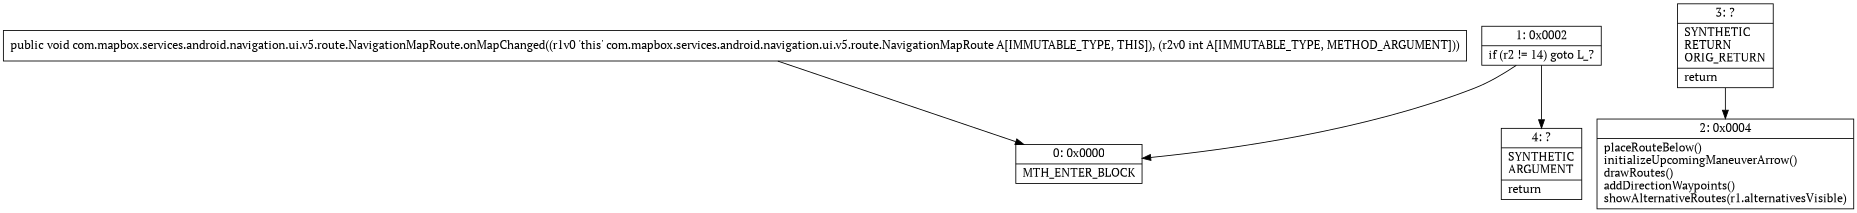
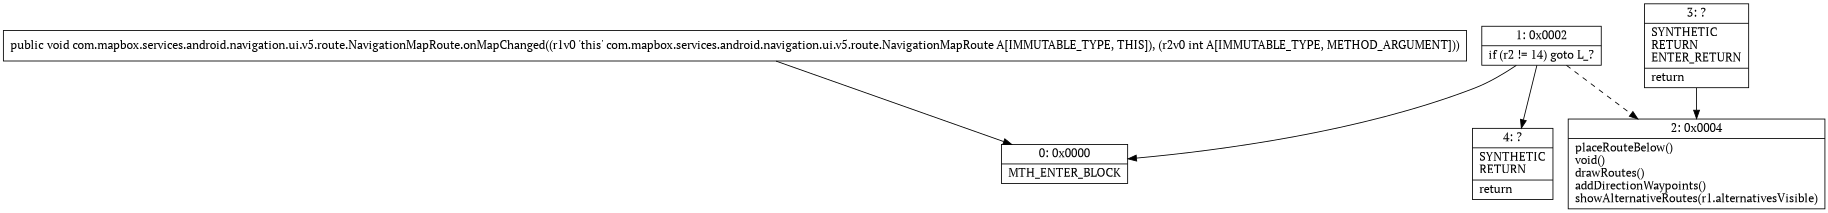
  digraph {
    fontname="PT Serif"
    node [fontname="PT Serif" shape=record]
    edge [fontname="PT Serif"]
    n1 [label="{0\:\ 0x0000|MTH_ENTER_BLOCK\l}"]
    n2 [label="{1\:\ 0x0002|if (r2 != 14) goto L_?\l}"]
-   n3 [label="{2\:\ 0x0004|placeRouteBelow()\linitializeUpcomingManeuverArrow()\ldrawRoutes()\laddDirectionWaypoints()\lshowAlternativeRoutes(r1.alternativesVisible)\l}"]
-   n4 [label="{4\:\ ?|SYNTHETIC\lARGUMENT\l|return\l}"]
-   n5 [label="{3\:\ ?|SYNTHETIC\lRETURN\lORIG_RETURN\l|return\l}"]
+   n3 [label="{2\:\ 0x0004|placeRouteBelow()\lvoid()\ldrawRoutes()\laddDirectionWaypoints()\lshowAlternativeRoutes(r1.alternativesVisible)\l}"]
+   n4 [label="{4\:\ ?|SYNTHETIC\lRETURN\l|return\l}"]
+   n5 [label="{3\:\ ?|SYNTHETIC\lRETURN\lENTER_RETURN\l|return\l}"]
    n6 [label="{public void com.mapbox.services.android.navigation.ui.v5.route.NavigationMapRoute.onMapChanged((r1v0 'this' com.mapbox.services.android.navigation.ui.v5.route.NavigationMapRoute A[IMMUTABLE_TYPE, THIS]), (r2v0 int A[IMMUTABLE_TYPE, METHOD_ARGUMENT])) }"]
    n2 -> n1
+   n2 -> n3 [style=dashed]
    n2 -> n4
    n5 -> n3
    n6 -> n1
  }
